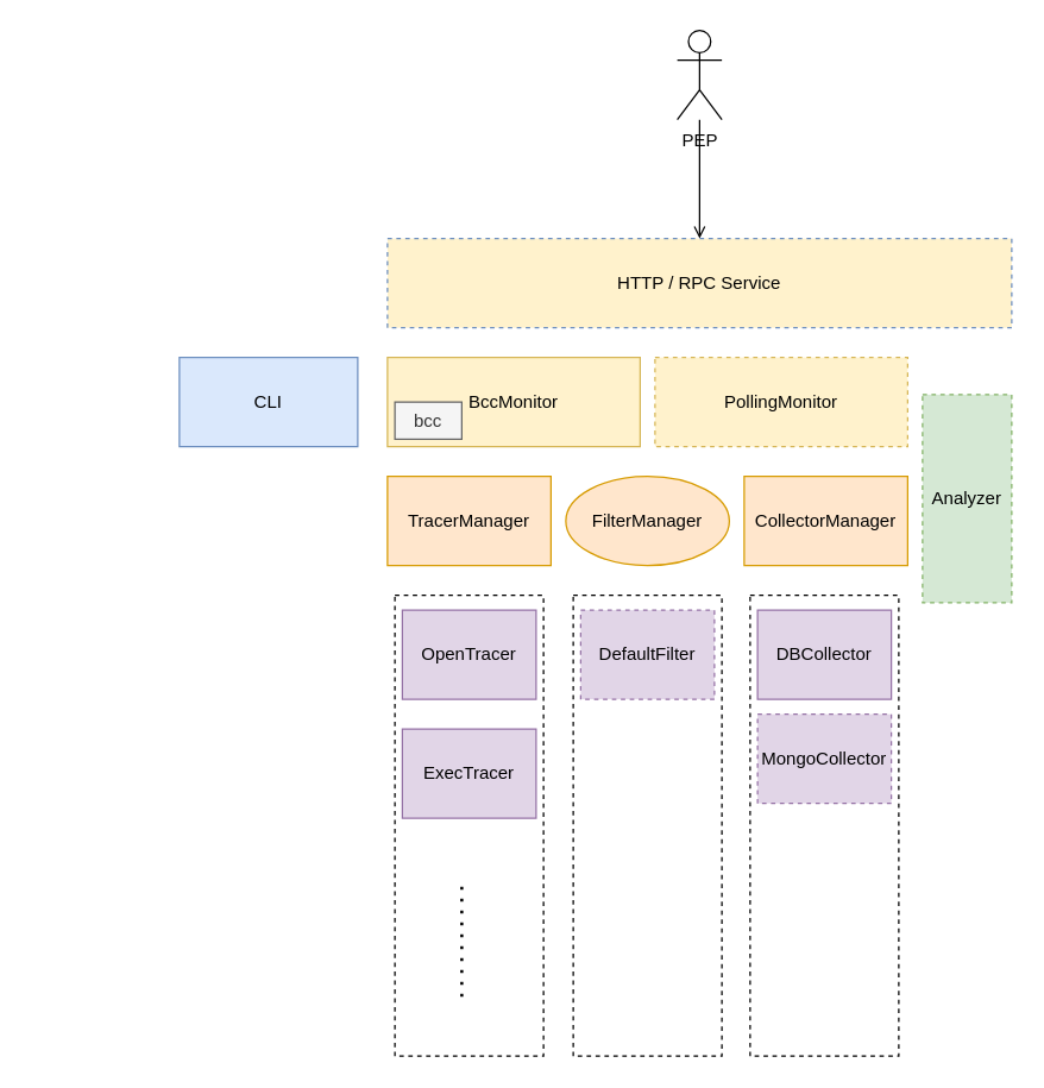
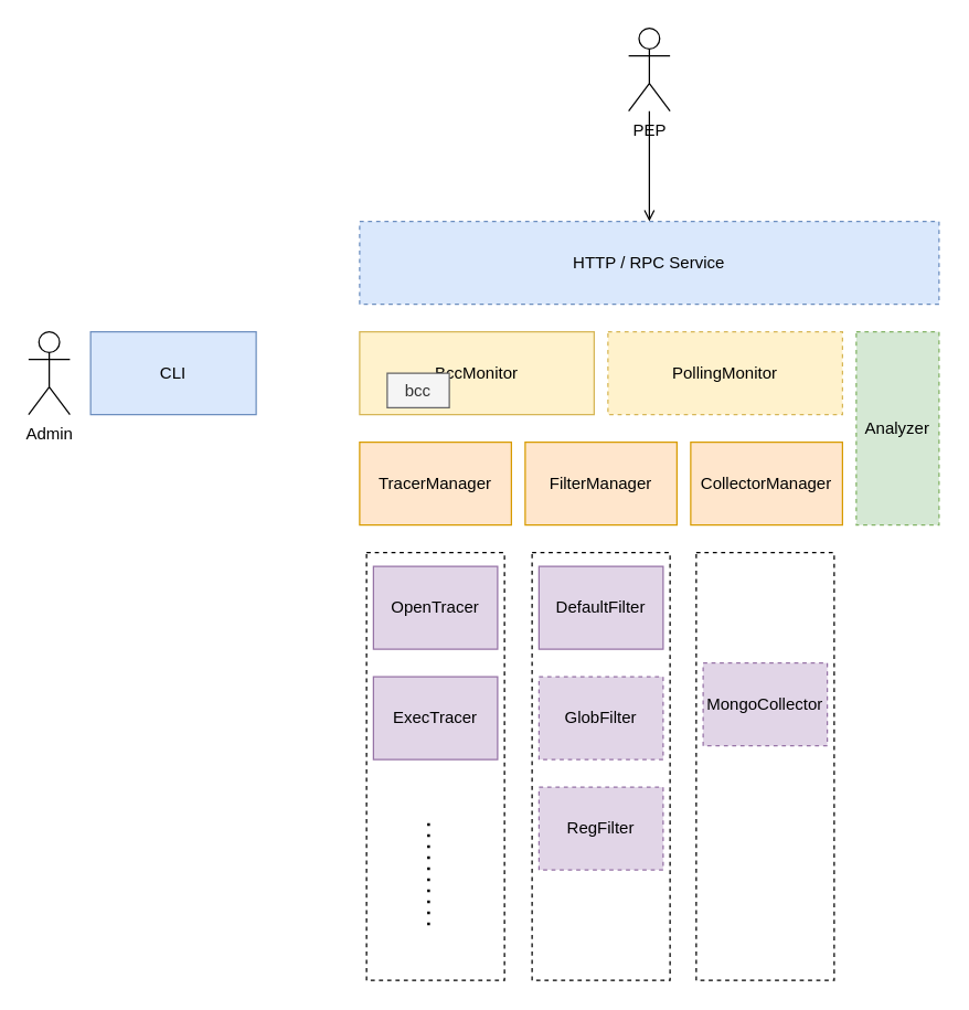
  <mxCell id="0" />
  <mxCell id="1" parent="0" />
  <mxCell id="2" value="" style="edgeStyle=none;html=1;endArrow=open;" parent="1" source="22" target="4" edge="1"><mxGeometry relative="1" as="geometry" /></mxCell>
  <mxCell id="3" value="" style="rounded=0;whiteSpace=wrap;html=1;dashed=1;" parent="1" vertex="1"><mxGeometry x="265" y="400" width="100" height="310" as="geometry" /></mxCell>
- <mxCell id="4" value="HTTP / RPC Service" style="rounded=0;whiteSpace=wrap;html=1;fillColor=#fff2cc;strokeColor=#6c8ebf;dashed=1;" parent="1" vertex="1"><mxGeometry x="260" y="160" width="420" height="60" as="geometry" /></mxCell>
+ <mxCell id="4" value="HTTP / RPC Service" style="rounded=0;whiteSpace=wrap;html=1;fillColor=#dae8fc;strokeColor=#6c8ebf;dashed=1;" parent="1" vertex="1"><mxGeometry x="260" y="160" width="420" height="60" as="geometry" /></mxCell>
  <mxCell id="5" value="BccMonitor" style="rounded=0;whiteSpace=wrap;html=1;fillColor=#fff2cc;strokeColor=#d6b656;" parent="1" vertex="1"><mxGeometry x="260" y="240" width="170" height="60" as="geometry" /></mxCell>
  <mxCell id="6" value="TracerManager" style="rounded=0;whiteSpace=wrap;html=1;fillColor=#ffe6cc;strokeColor=#d79b00;" parent="1" vertex="1"><mxGeometry x="260" y="320" width="110" height="60" as="geometry" /></mxCell>
  <mxCell id="7" value="PollingMonitor" style="rounded=0;whiteSpace=wrap;html=1;dashed=1;fillColor=#fff2cc;strokeColor=#d6b656;" parent="1" vertex="1"><mxGeometry x="440" y="240" width="170" height="60" as="geometry" /></mxCell>
- <mxCell id="8" value="FilterManager" style="ellipse;whiteSpace=wrap;html=1;fillColor=#ffe6cc;strokeColor=#d79b00;" parent="1" vertex="1"><mxGeometry x="380" y="320" width="110" height="60" as="geometry" /></mxCell>
+ <mxCell id="8" value="FilterManager" style="rounded=0;whiteSpace=wrap;html=1;fillColor=#ffe6cc;strokeColor=#d79b00;" parent="1" vertex="1"><mxGeometry x="380" y="320" width="110" height="60" as="geometry" /></mxCell>
  <mxCell id="9" value="CollectorManager" style="rounded=0;whiteSpace=wrap;html=1;fillColor=#ffe6cc;strokeColor=#d79b00;" parent="1" vertex="1"><mxGeometry x="500" y="320" width="110" height="60" as="geometry" /></mxCell>
  <mxCell id="10" value="OpenTracer" style="rounded=0;whiteSpace=wrap;html=1;fillColor=#e1d5e7;strokeColor=#9673a6;" parent="1" vertex="1"><mxGeometry x="270" y="410" width="90" height="60" as="geometry" /></mxCell>
  <mxCell id="11" value="" style="rounded=0;whiteSpace=wrap;html=1;dashed=1;" parent="1" vertex="1"><mxGeometry x="385" y="400" width="100" height="310" as="geometry" /></mxCell>
- <mxCell id="12" value="DefaultFilter" style="rounded=0;whiteSpace=wrap;html=1;fillColor=#e1d5e7;strokeColor=#9673a6;dashed=1;" parent="1" vertex="1"><mxGeometry x="390" y="410" width="90" height="60" as="geometry" /></mxCell>
+ <mxCell id="12" value="DefaultFilter" style="rounded=0;whiteSpace=wrap;html=1;fillColor=#e1d5e7;strokeColor=#9673a6;" parent="1" vertex="1"><mxGeometry x="390" y="410" width="90" height="60" as="geometry" /></mxCell>
+ <mxCell id="13" value="GlobFilter" style="rounded=0;whiteSpace=wrap;html=1;dashed=1;fillColor=#e1d5e7;strokeColor=#9673a6;" parent="1" vertex="1"><mxGeometry x="390" y="490" width="90" height="60" as="geometry" /></mxCell>
+ <mxCell id="14" value="RegFilter" style="rounded=0;whiteSpace=wrap;html=1;dashed=1;fillColor=#e1d5e7;strokeColor=#9673a6;" parent="1" vertex="1"><mxGeometry x="390" y="570" width="90" height="60" as="geometry" /></mxCell>
  <mxCell id="15" value="ExecTracer" style="rounded=0;whiteSpace=wrap;html=1;fillColor=#e1d5e7;strokeColor=#9673a6;" parent="1" vertex="1"><mxGeometry x="270" y="490" width="90" height="60" as="geometry" /></mxCell>
  <mxCell id="16" value="" style="endArrow=none;dashed=1;html=1;dashPattern=1 3;strokeWidth=2;entryX=0.45;entryY=0.613;entryDx=0;entryDy=0;entryPerimeter=0;exitX=0.45;exitY=0.871;exitDx=0;exitDy=0;exitPerimeter=0;" parent="1" source="3" target="3" edge="1"><mxGeometry width="50" height="50" relative="1" as="geometry"><mxPoint x="360" y="440" as="sourcePoint" /><mxPoint x="410" y="390" as="targetPoint" /></mxGeometry></mxCell>
  <mxCell id="17" value="" style="rounded=0;whiteSpace=wrap;html=1;dashed=1;" parent="1" vertex="1"><mxGeometry x="504" y="400" width="100" height="310" as="geometry" /></mxCell>
- <mxCell id="18" value="DBCollector" style="rounded=0;whiteSpace=wrap;html=1;fillColor=#e1d5e7;strokeColor=#9673a6;" parent="1" vertex="1"><mxGeometry x="509" y="410" width="90" height="60" as="geometry" /></mxCell>
  <mxCell id="19" value="MongoCollector" style="rounded=0;whiteSpace=wrap;html=1;dashed=1;fillColor=#e1d5e7;strokeColor=#9673a6;" parent="1" vertex="1"><mxGeometry x="509" y="480" width="90" height="60" as="geometry" /></mxCell>
- <mxCell id="20" value="CLI" style="rounded=0;whiteSpace=wrap;html=1;fillColor=#dae8fc;strokeColor=#6c8ebf;" parent="1" vertex="1"><mxGeometry x="120" y="240" width="120" height="60" as="geometry" /></mxCell>
+ <mxCell id="20" value="CLI" style="rounded=0;whiteSpace=wrap;html=1;fillColor=#dae8fc;strokeColor=#6c8ebf;" parent="1" vertex="1"><mxGeometry x="65" y="240" width="120" height="60" as="geometry" /></mxCell>
+ <mxCell id="21" value="Admin" style="shape=umlActor;verticalLabelPosition=bottom;verticalAlign=top;html=1;outlineConnect=0;" parent="1" vertex="1"><mxGeometry x="20" y="240" width="30" height="60" as="geometry" /></mxCell>
  <mxCell id="22" value="PEP" style="shape=umlActor;verticalLabelPosition=bottom;verticalAlign=top;html=1;outlineConnect=0;" parent="1" vertex="1"><mxGeometry x="455" y="20" width="30" height="60" as="geometry" /></mxCell>
- <mxCell id="23" value="bcc" style="rounded=0;whiteSpace=wrap;html=1;fillColor=#f5f5f5;strokeColor=#666666;fontColor=#333333;" parent="1" vertex="1"><mxGeometry x="265" y="270" width="45" height="25" as="geometry" /></mxCell>
- <mxCell id="24" value="Analyzer" style="rounded=0;whiteSpace=wrap;html=1;fillColor=#d5e8d4;strokeColor=#82b366;dashed=1;" vertex="1" parent="1"><mxGeometry x="620" y="265" width="60" height="140" as="geometry" /></mxCell>
+ <mxCell id="23" value="bcc" style="rounded=0;whiteSpace=wrap;html=1;fillColor=#f5f5f5;strokeColor=#666666;fontColor=#333333;" parent="1" vertex="1"><mxGeometry x="280" y="270" width="45" height="25" as="geometry" /></mxCell>
+ <mxCell id="24" value="Analyzer" style="rounded=0;whiteSpace=wrap;html=1;fillColor=#d5e8d4;strokeColor=#82b366;dashed=1;" vertex="1" parent="1"><mxGeometry x="620" y="240" width="60" height="140" as="geometry" /></mxCell>
